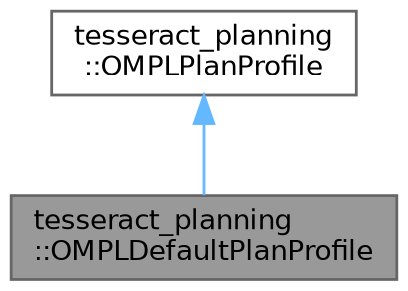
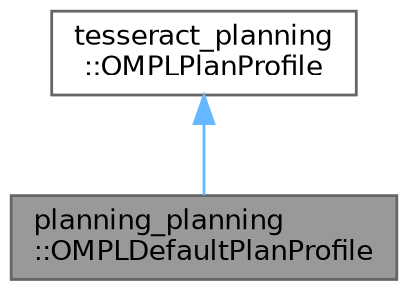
  digraph {
    node [color=gray40 fontname=Helvetica fontsize=10 shape=box style=filled]
-   n1 [fillcolor=grey60 fontcolor=black height=0.2 label="tesseract_planning\l::OMPLDefaultPlanProfile" width=0.4]
+   n1 [fillcolor=grey60 fontcolor=black height=0.2 label="planning_planning\l::OMPLDefaultPlanProfile" width=0.4]
    n2 [fillcolor=white height=0.2 label="tesseract_planning\l::OMPLPlanProfile" width=0.4]
    n2 -> n1 [color=steelblue1 dir=back fontname=Helvetica fontsize=10 labelfontname=Helvetica labelfontsize=10 style=solid]
  }
